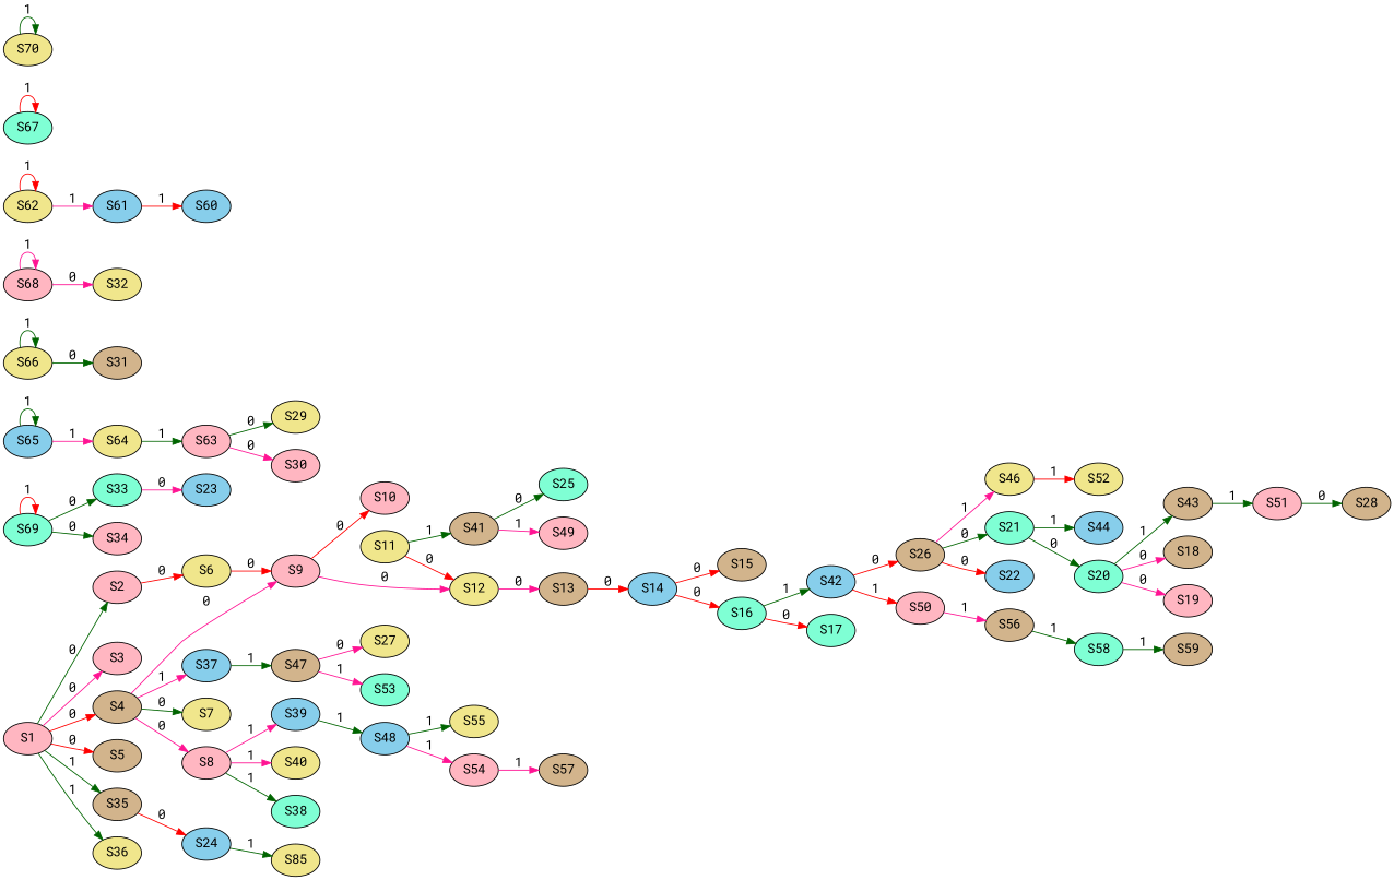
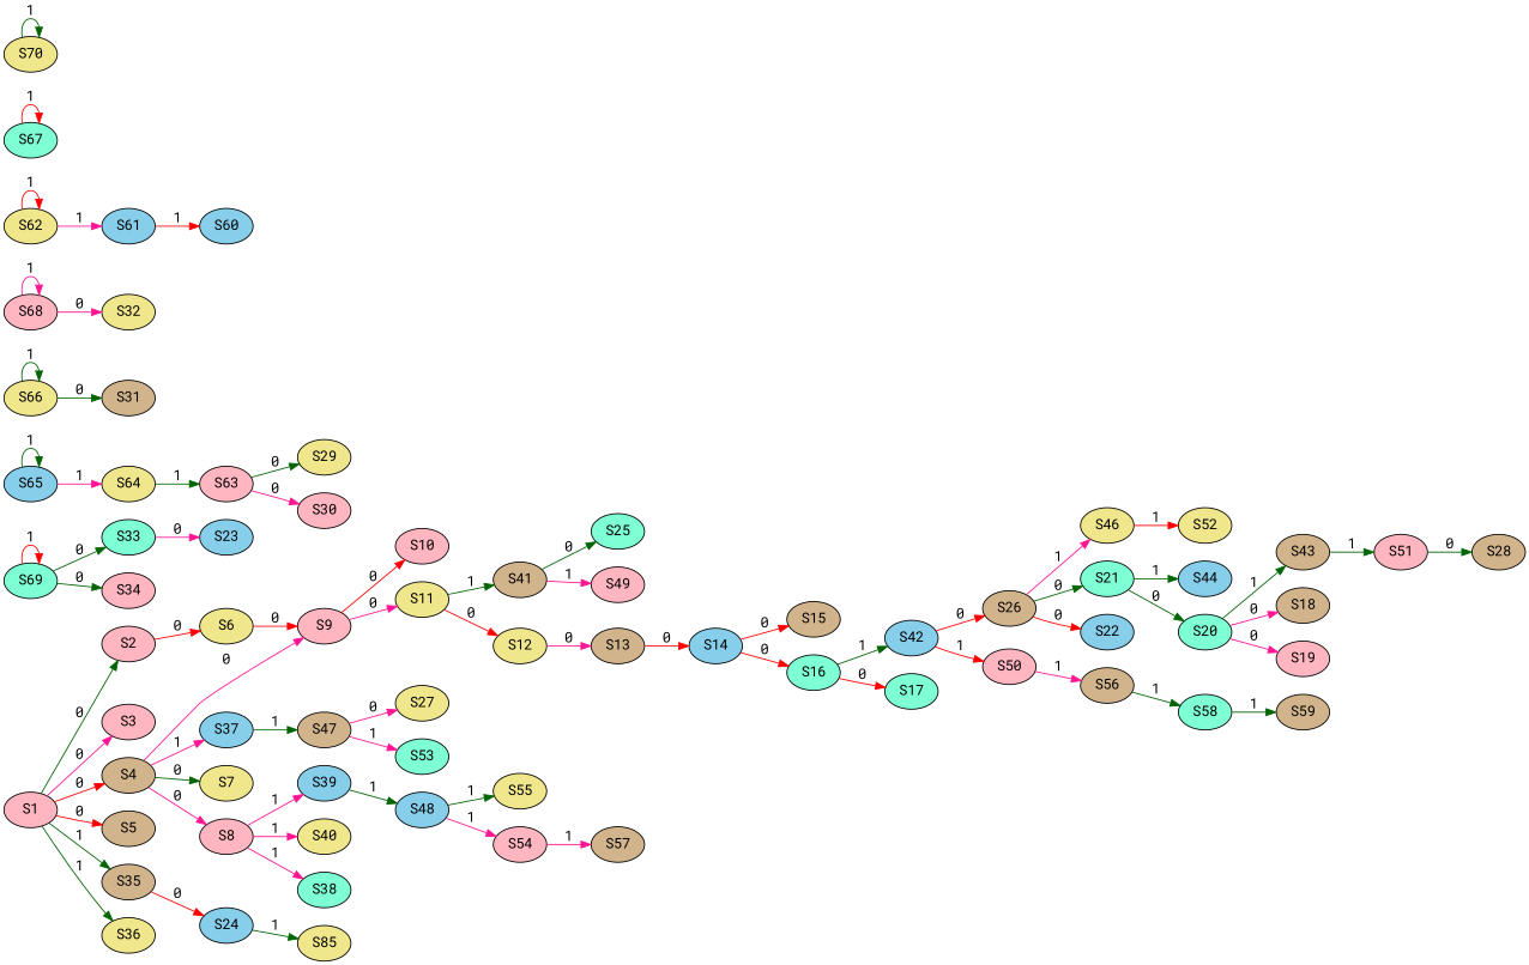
  strict digraph {
    fontname="Roboto Mono"
    rankdir=LR
    node [fillcolor=khaki fontname="Roboto Mono" style=filled]
    edge [color=darkgreen fontname="Roboto Mono"]
    S1 [fillcolor=lightpink]
    S2 [fillcolor=lightpink]
    S3 [fillcolor=lightpink]
    S4 [fillcolor=tan]
    S5 [fillcolor=tan]
    S35 [fillcolor=tan]
    S36
    S6
    S7
    S8 [fillcolor=lightpink]
    S9 [fillcolor=lightpink]
    S37 [fillcolor=skyblue]
    S24 [fillcolor=skyblue]
    S38 [fillcolor=aquamarine]
    S39 [fillcolor=skyblue]
    S40
    S10 [fillcolor=lightpink]
    S11
    S47 [fillcolor=tan]
    S48 [fillcolor=skyblue]
    S12
    S41 [fillcolor=tan]
    S13 [fillcolor=tan]
    S25 [fillcolor=aquamarine]
    S49 [fillcolor=lightpink]
    S14 [fillcolor=skyblue]
    S15 [fillcolor=tan]
    S16 [fillcolor=aquamarine]
    S42 [fillcolor=skyblue]
    S17 [fillcolor=aquamarine]
    S26 [fillcolor=tan]
    S50 [fillcolor=lightpink]
    S20 [fillcolor=aquamarine]
    S18 [fillcolor=tan]
    S19 [fillcolor=lightpink]
    S43 [fillcolor=tan]
    S51 [fillcolor=lightpink]
    S21 [fillcolor=aquamarine]
    S44 [fillcolor=skyblue]
    S22 [fillcolor=skyblue]
    S46
    S52
    S33 [fillcolor=aquamarine]
    S23 [fillcolor=skyblue]
    n45 [label=S85]
    S56 [fillcolor=tan]
    S27
    S53 [fillcolor=aquamarine]
    S28 [fillcolor=tan]
    S63 [fillcolor=lightpink]
    S29
    S30 [fillcolor=lightpink]
    S66
    S31 [fillcolor=tan]
    S68 [fillcolor=lightpink]
    S32
    S69 [fillcolor=aquamarine]
    S34 [fillcolor=lightpink]
    S54 [fillcolor=lightpink]
    S55
    S57 [fillcolor=tan]
    S58 [fillcolor=aquamarine]
    S59 [fillcolor=tan]
    S61 [fillcolor=skyblue]
    S60 [fillcolor=skyblue]
    S62
    S64
    S65 [fillcolor=skyblue]
    S67 [fillcolor=aquamarine]
    S70
    S1 -> S2 [label=0]
    S1 -> S3 [color=deeppink label=0]
    S1 -> S4 [color=red label=0]
    S1 -> S5 [color=red label=0]
    S1 -> S35 [label=1]
    S1 -> S36 [label=1]
    S2 -> S6 [color=red label=0]
    S4 -> S7 [label=0]
    S4 -> S8 [color=deeppink label=0]
    S4 -> S9 [color=deeppink label=0]
    S4 -> S37 [color=deeppink label=1]
    S35 -> S24 [color=red label=0]
    S6 -> S9 [color=red label=0]
-   S8 -> S38 [label=1]
+   S8 -> S38 [color=deeppink label=1]
    S8 -> S39 [color=deeppink label=1]
    S8 -> S40 [color=deeppink label=1]
    S9 -> S10 [color=red label=0]
-   S9 -> S12 [color=deeppink label=0]
+   S9 -> S11 [color=deeppink label=0]
    S37 -> S47 [label=1]
    S24 -> n45 [label=1]
    S39 -> S48 [label=1]
    S11 -> S12 [color=red label=0]
    S11 -> S41 [label=1]
    S47 -> S27 [color=deeppink label=0]
    S47 -> S53 [color=deeppink label=1]
    S48 -> S54 [color=deeppink label=1]
    S48 -> S55 [label=1]
    S12 -> S13 [color=deeppink label=0]
    S41 -> S25 [label=0]
    S41 -> S49 [color=deeppink label=1]
    S13 -> S14 [color=red label=0]
    S14 -> S15 [color=red label=0]
    S14 -> S16 [color=red label=0]
    S16 -> S42 [label=1]
    S16 -> S17 [color=red label=0]
    S42 -> S26 [color=red label=0]
    S42 -> S50 [color=red label=1]
    S26 -> S21 [label=0]
    S26 -> S22 [color=red label=0]
    S26 -> S46 [color=deeppink label=1]
    S50 -> S56 [color=deeppink label=1]
    S20 -> S18 [color=deeppink label=0]
    S20 -> S19 [color=deeppink label=0]
    S20 -> S43 [label=1]
    S43 -> S51 [label=1]
    S51 -> S28 [label=0]
    S21 -> S20 [label=0]
    S21 -> S44 [label=1]
    S46 -> S52 [color=red label=1]
    S33 -> S23 [color=deeppink label=0]
    S56 -> S58 [label=1]
    S63 -> S29 [label=0]
    S63 -> S30 [color=deeppink label=0]
    S66 -> S66 [label=1]
    S66 -> S31 [label=0]
    S68 -> S68 [color=deeppink label=1]
    S68 -> S32 [color=deeppink label=0]
    S69 -> S33 [label=0]
    S69 -> S69 [color=red label=1]
    S69 -> S34 [label=0]
    S54 -> S57 [color=deeppink label=1]
    S58 -> S59 [label=1]
    S61 -> S60 [color=red label=1]
    S62 -> S61 [color=deeppink label=1]
    S62 -> S62 [color=red label=1]
    S64 -> S63 [label=1]
    S65 -> S64 [color=deeppink label=1]
    S65 -> S65 [label=1]
    S67 -> S67 [color=red label=1]
    S70 -> S70 [label=1]
  }
